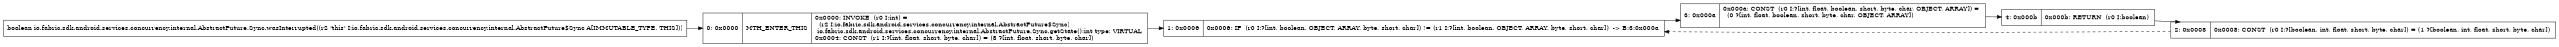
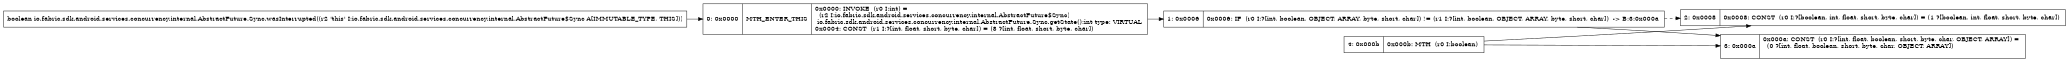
  digraph {
    rankdir=LR
    node [shape=record]
    n1 [label="{0\:\ 0x0000|MTH_ENTER_THIS\l|0x0000: INVOKE  (r0 I:int) = \l  (r2 I:io.fabric.sdk.android.services.concurrency.internal.AbstractFuture$Sync)\l io.fabric.sdk.android.services.concurrency.internal.AbstractFuture.Sync.getState():int type: VIRTUAL \l0x0004: CONST  (r1 I:?[int, float, short, byte, char]) = (8 ?[int, float, short, byte, char]) \l}"]
    n2 [label="{1\:\ 0x0006|0x0006: IF  (r0 I:?[int, boolean, OBJECT, ARRAY, byte, short, char]) != (r1 I:?[int, boolean, OBJECT, ARRAY, byte, short, char])  \-\> B:3:0x000a \l}"]
    n3 [label="{2\:\ 0x0008|0x0008: CONST  (r0 I:?[boolean, int, float, short, byte, char]) = (1 ?[boolean, int, float, short, byte, char]) \l}"]
    n4 [label="{3\:\ 0x000a|0x000a: CONST  (r0 I:?[int, float, boolean, short, byte, char, OBJECT, ARRAY]) = \l  (0 ?[int, float, boolean, short, byte, char, OBJECT, ARRAY])\l \l}"]
-   n5 [label="{4\:\ 0x000b|0x000b: RETURN  (r0 I:boolean) \l}"]
+   n5 [label="{4\:\ 0x000b|0x000b: MTH  (r0 I:boolean) \l}"]
    n6 [label="{boolean io.fabric.sdk.android.services.concurrency.internal.AbstractFuture.Sync.wasInterrupted((r2 'this' I:io.fabric.sdk.android.services.concurrency.internal.AbstractFuture$Sync A[IMMUTABLE_TYPE, THIS])) }"]
    n1 -> n2
-   n3 -> n2 [style=dashed]
+   n2 -> n3 [style=dashed]
    n2 -> n4
-   n4 -> n5
+   n5 -> n4
    n5 -> n3
    n6 -> n1
  }
